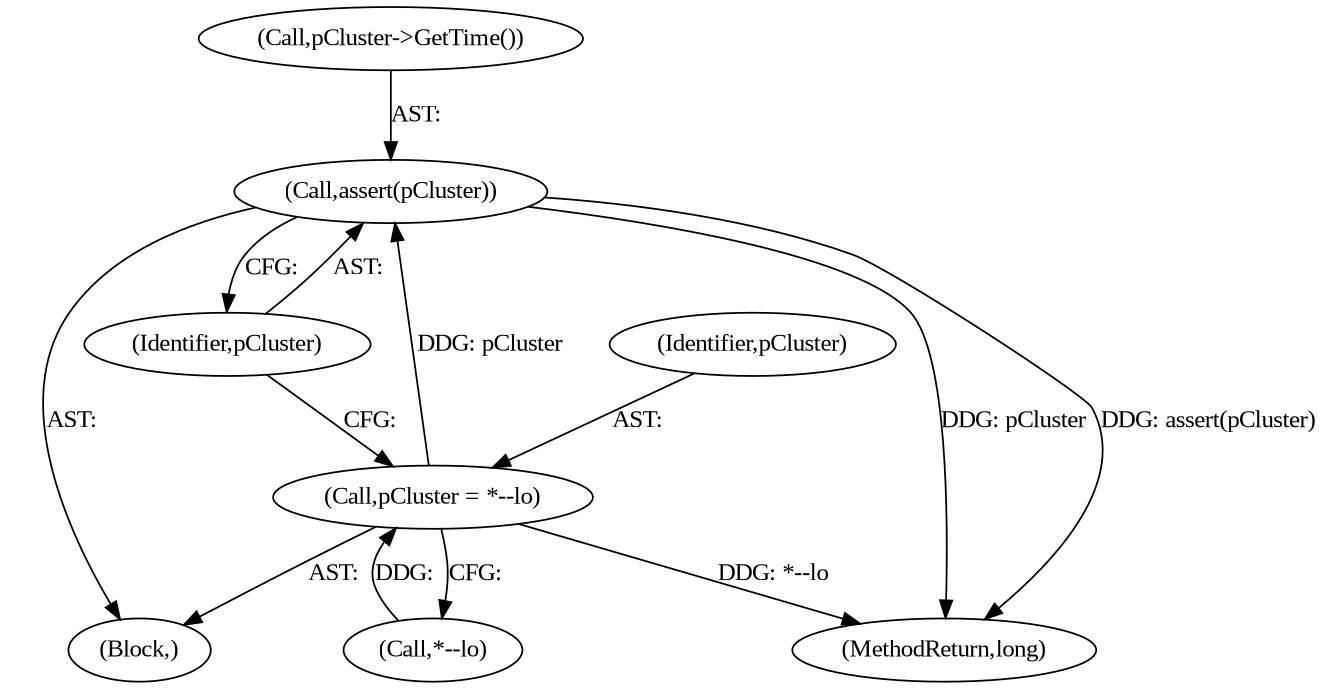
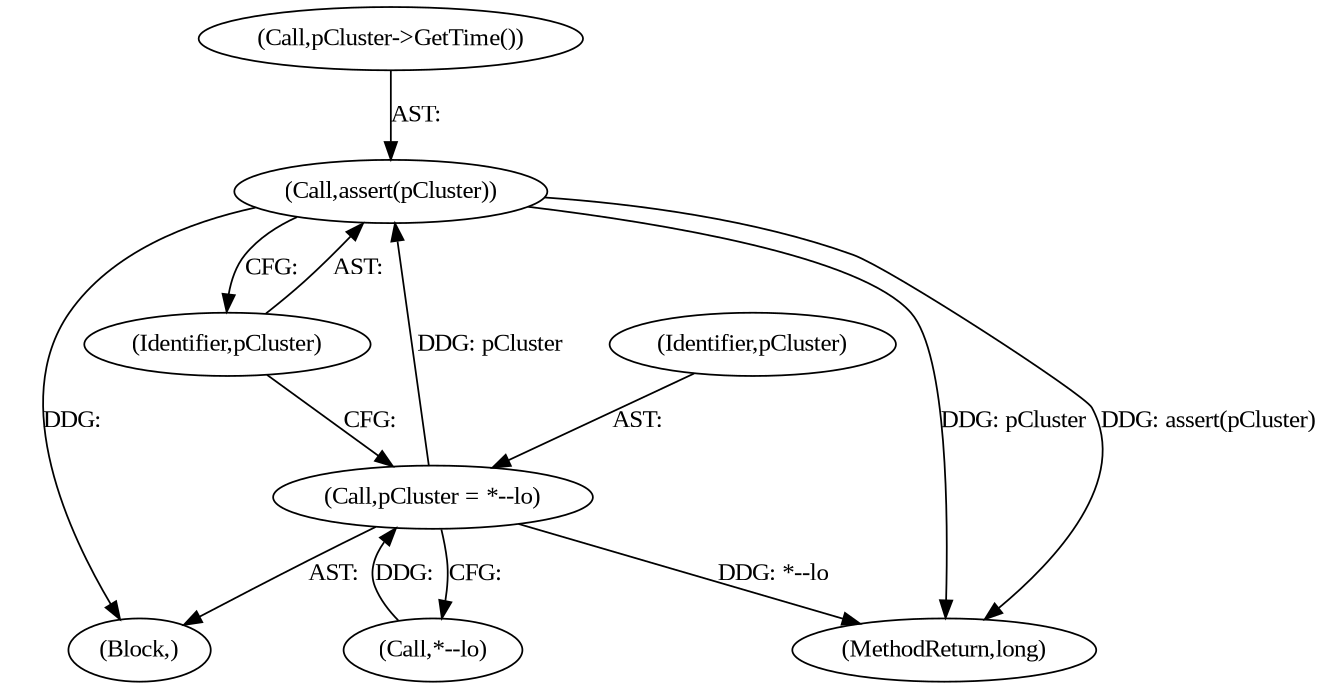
  digraph {
    fontname="Liberation Serif"
    node [fontname="Liberation Serif"]
    edge [fontname="Liberation Serif"]
    n1 [label="(Call,assert(pCluster))"]
    n2 [label="(Block,)"]
    n3 [label="(Identifier,pCluster)"]
    n4 [label="(MethodReturn,long)"]
    n5 [label="(Call,pCluster = *--lo)"]
    n6 [label="(Call,*--lo)"]
    n7 [label="(Identifier,pCluster)"]
    n8 [label="(Call,pCluster->GetTime())"]
-   n1 -> n2 [label="AST: "]
+   n1 -> n2 [label="DDG: "]
    n1 -> n3 [label="CFG: "]
    n1 -> n4 [label="DDG: pCluster"]
    n1 -> n4 [label="DDG: assert(pCluster)"]
    n3 -> n1 [label="AST: "]
    n3 -> n5 [label="CFG: "]
    n5 -> n1 [label="DDG: pCluster"]
    n5 -> n2 [label="AST: "]
    n5 -> n4 [label="DDG: *--lo"]
    n5 -> n6 [label="CFG: "]
    n6 -> n5 [label="DDG: "]
    n7 -> n5 [label="AST: "]
    n8 -> n1 [label="AST: "]
  }
